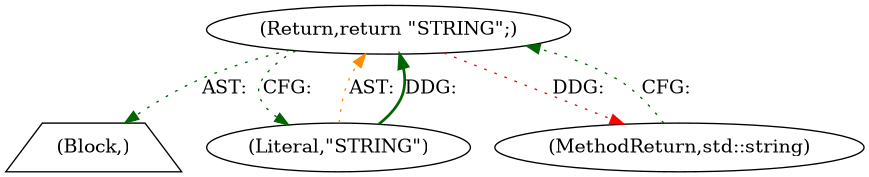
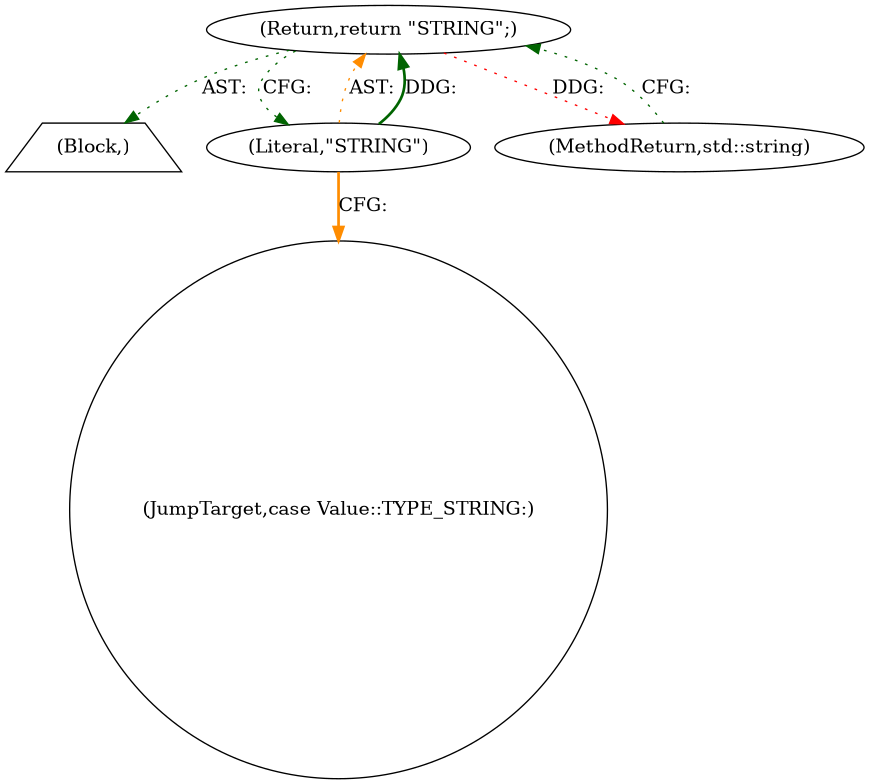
  digraph {
    node [shape=ellipse]
    edge [color=darkgreen style=dotted]
    n1 [label="(Return,return \"STRING\";)"]
    n2 [label="(Literal,\"STRING\")"]
    n3 [label="(Block,)" shape=trapezium]
    n4 [label="(MethodReturn,std::string)"]
+   n5 [label="(JumpTarget,case Value::TYPE_STRING:)" shape=circle]
    n1 -> n2 [label="CFG: "]
    n1 -> n3 [label="AST: "]
    n1 -> n4 [label="DDG: " color=red]
    n2 -> n1 [label="AST: " color=darkorange]
    n2 -> n1 [label="DDG: " style=bold]
+   n2 -> n5 [label="CFG: " color=darkorange style=bold]
    n4 -> n1 [label="CFG: "]
  }
